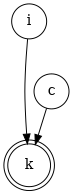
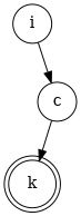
  digraph {
    node [color=black shape=circle]
    k [shape=doublecircle]
    i
    c
-   i -> k
+   i -> c
    c -> k
  }
